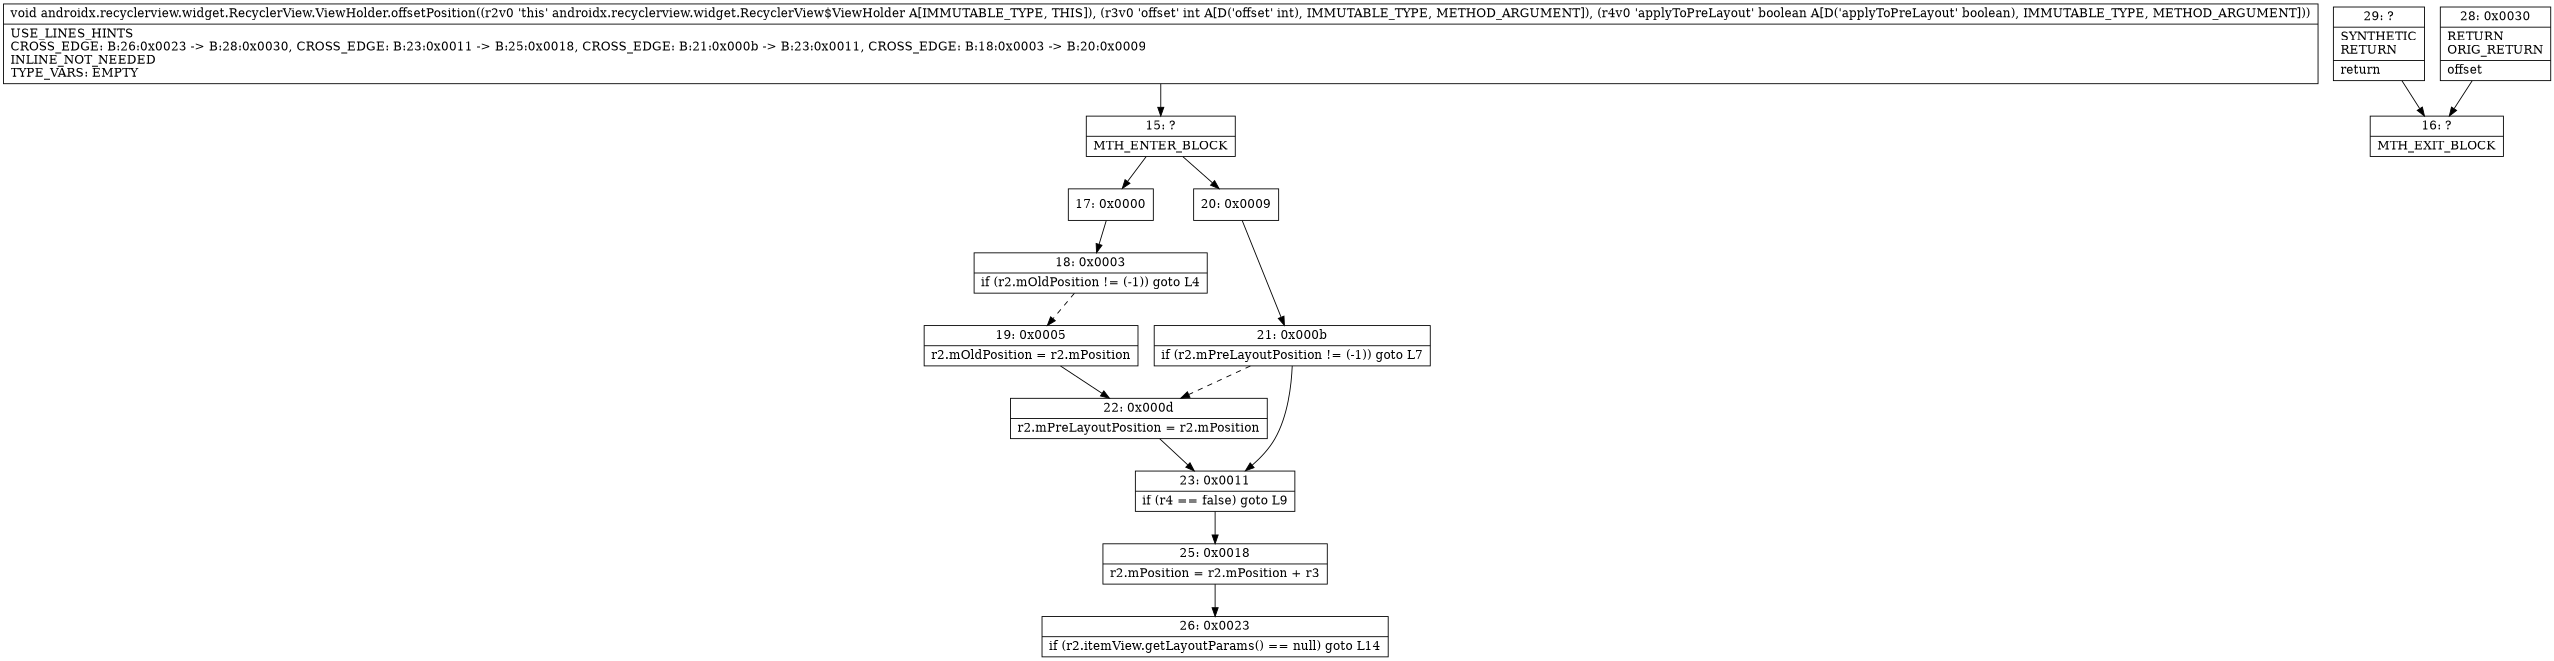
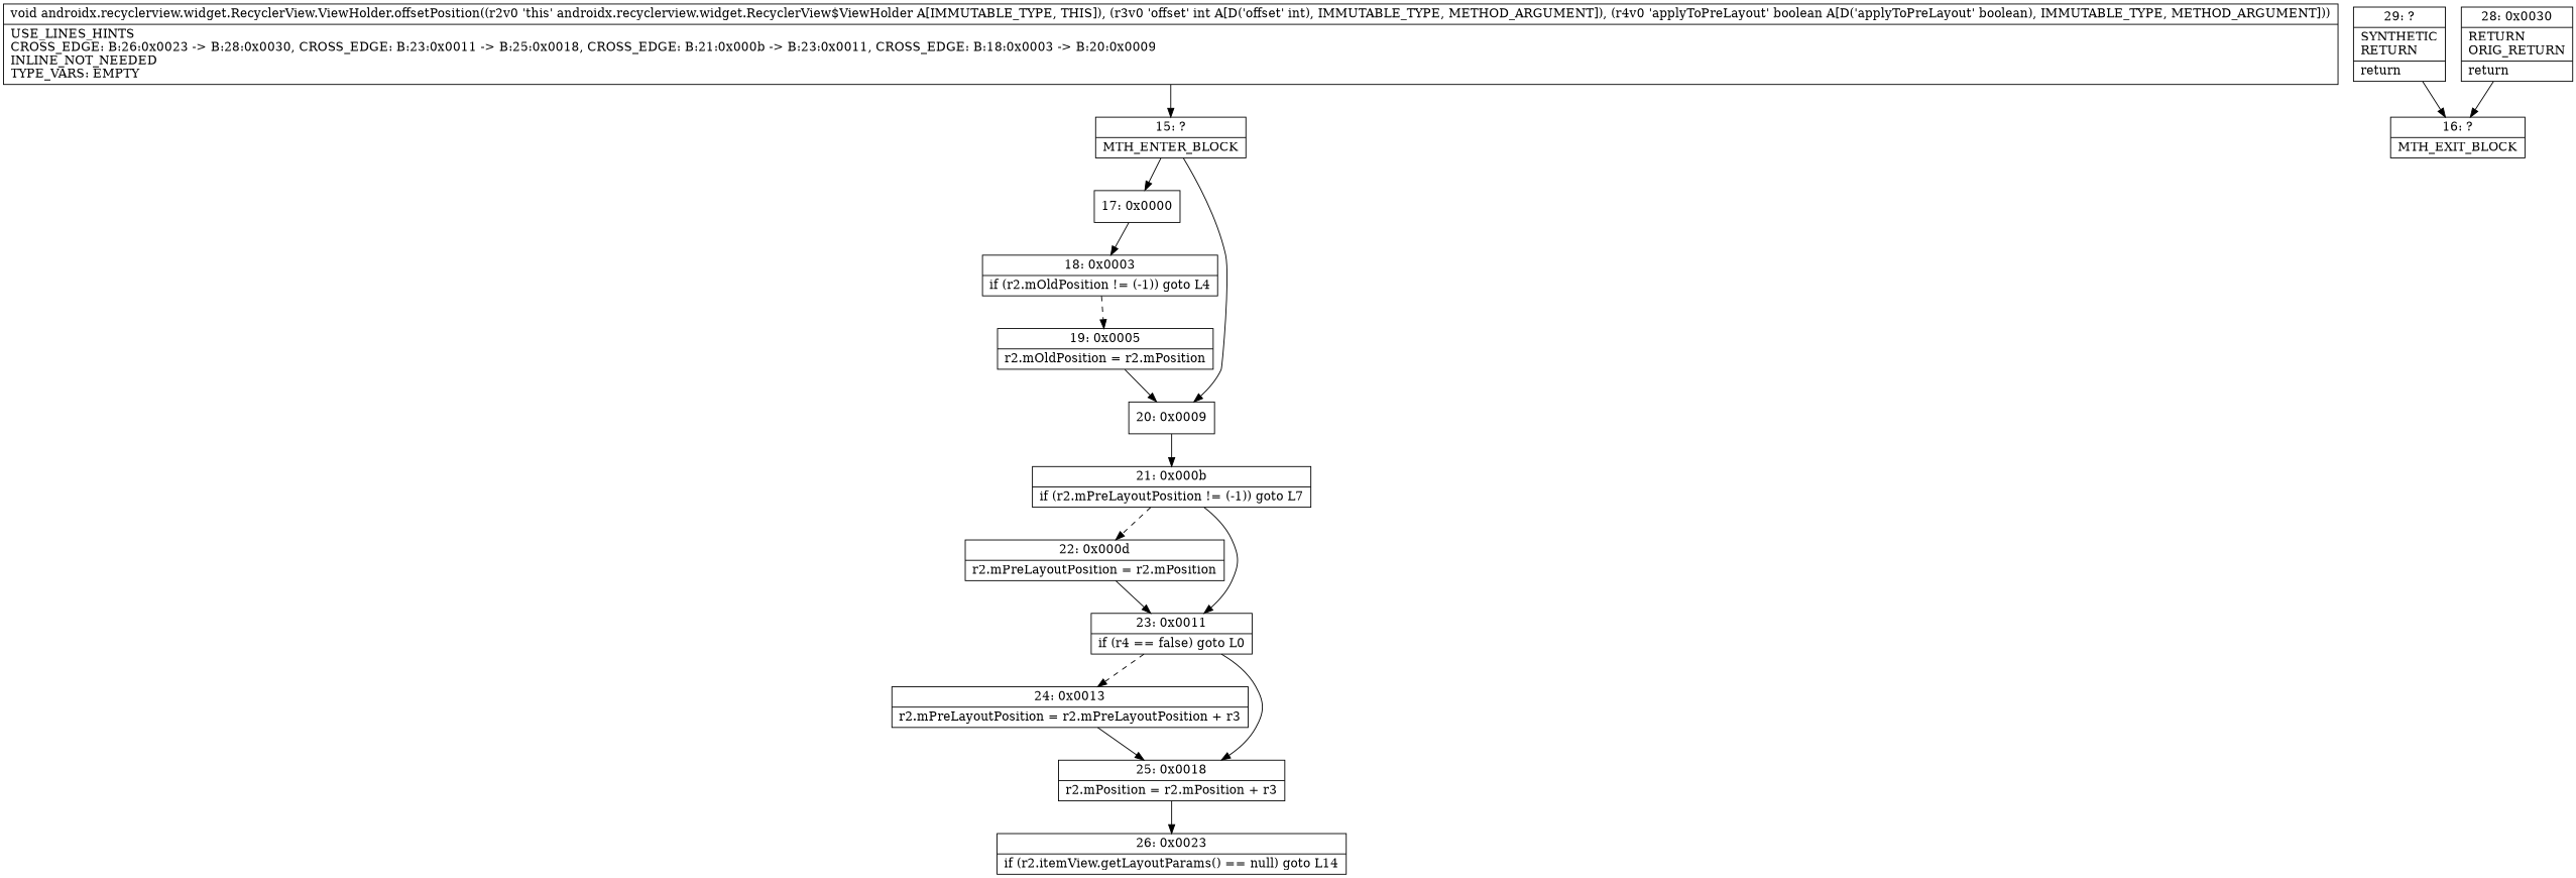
  digraph {
    node [shape=record]
    n1 [label="{15\:\ ?|MTH_ENTER_BLOCK\l}"]
    n2 [label="{17\:\ 0x0000}"]
    n3 [label="{20\:\ 0x0009}"]
    n4 [label="{18\:\ 0x0003|if (r2.mOldPosition != (\-1)) goto L4\l}"]
    n5 [label="{19\:\ 0x0005|r2.mOldPosition = r2.mPosition\l}"]
    n6 [label="{21\:\ 0x000b|if (r2.mPreLayoutPosition != (\-1)) goto L7\l}"]
    n7 [label="{22\:\ 0x000d|r2.mPreLayoutPosition = r2.mPosition\l}"]
-   n8 [label="{23\:\ 0x0011|if (r4 == false) goto L9\l}"]
+   n8 [label="{23\:\ 0x0011|if (r4 == false) goto L0\l}"]
+   n9 [label="{24\:\ 0x0013|r2.mPreLayoutPosition = r2.mPreLayoutPosition + r3\l}"]
    n10 [label="{25\:\ 0x0018|r2.mPosition = r2.mPosition + r3\l}"]
    n11 [label="{26\:\ 0x0023|if (r2.itemView.getLayoutParams() == null) goto L14\l}"]
    n12 [label="{29\:\ ?|SYNTHETIC\lRETURN\l|return\l}"]
    n13 [label="{16\:\ ?|MTH_EXIT_BLOCK\l}"]
-   n14 [label="{28\:\ 0x0030|RETURN\lORIG_RETURN\l|offset\l}"]
+   n14 [label="{28\:\ 0x0030|RETURN\lORIG_RETURN\l|return\l}"]
    n15 [label="{void androidx.recyclerview.widget.RecyclerView.ViewHolder.offsetPosition((r2v0 'this' androidx.recyclerview.widget.RecyclerView$ViewHolder A[IMMUTABLE_TYPE, THIS]), (r3v0 'offset' int A[D('offset' int), IMMUTABLE_TYPE, METHOD_ARGUMENT]), (r4v0 'applyToPreLayout' boolean A[D('applyToPreLayout' boolean), IMMUTABLE_TYPE, METHOD_ARGUMENT]))  | USE_LINES_HINTS\lCROSS_EDGE: B:26:0x0023 \-\> B:28:0x0030, CROSS_EDGE: B:23:0x0011 \-\> B:25:0x0018, CROSS_EDGE: B:21:0x000b \-\> B:23:0x0011, CROSS_EDGE: B:18:0x0003 \-\> B:20:0x0009\lINLINE_NOT_NEEDED\lTYPE_VARS: EMPTY\l}"]
    n1 -> n2
    n1 -> n3
    n2 -> n4
    n3 -> n6
    n4 -> n5 [style=dashed]
-   n5 -> n7
+   n5 -> n3
    n6 -> n7 [style=dashed]
    n6 -> n8
    n7 -> n8
+   n8 -> n9 [style=dashed]
    n8 -> n10
+   n9 -> n10
    n10 -> n11
    n12 -> n13
    n14 -> n13
    n15 -> n1
  }
